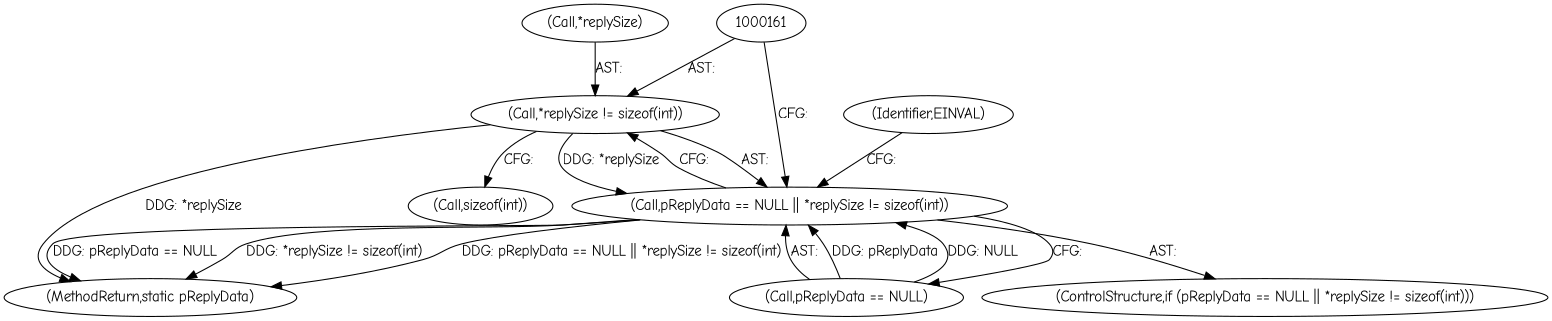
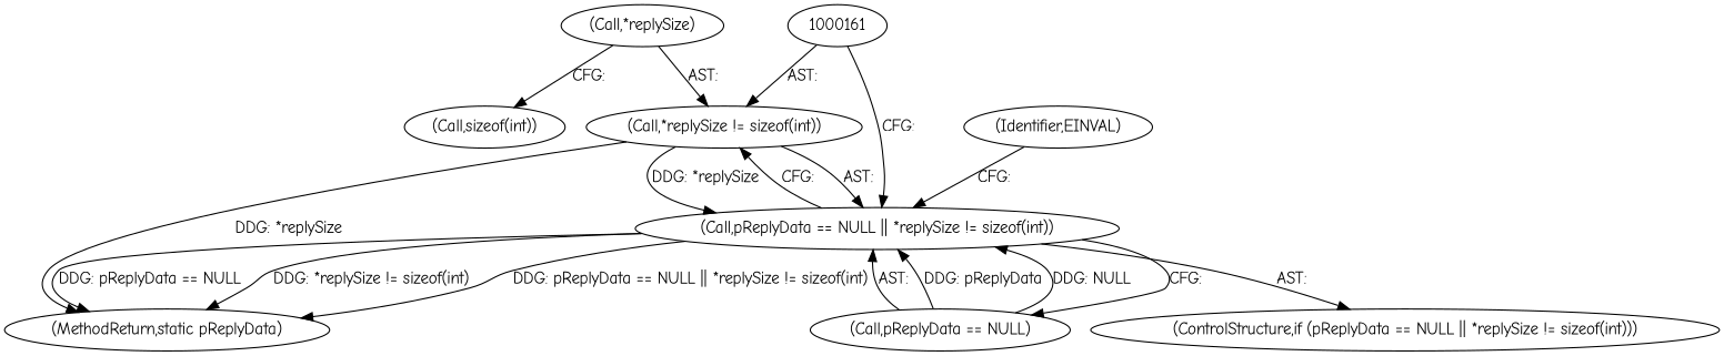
  digraph {
    fontname="Comic Neue"
    node [fontname="Comic Neue"]
    edge [fontname="Comic Neue"]
    n1 [label="(Call,*replySize != sizeof(int))"]
    n2 [label="(Call,pReplyData == NULL || *replySize != sizeof(int))"]
    n3 [label="(MethodReturn,static pReplyData)"]
    n4 [label="(Call,sizeof(int))"]
    n5 [label="(Call,pReplyData == NULL)"]
    n6 [label="(ControlStructure,if (pReplyData == NULL || *replySize != sizeof(int)))"]
    n7 [label="(Call,*replySize)"]
    n8 [label="(Identifier,EINVAL)"]
    1000161
    n1 -> n2 [label="AST: "]
    n1 -> n2 [label="DDG: *replySize"]
    n1 -> n3 [label="DDG: *replySize"]
-   n1 -> n4 [label="CFG: "]
+   n7 -> n4 [label="CFG: "]
    n2 -> n1 [label="CFG: "]
    n2 -> n3 [label="DDG: *replySize != sizeof(int)"]
    n2 -> n3 [label="DDG: pReplyData == NULL || *replySize != sizeof(int)"]
    n2 -> n3 [label="DDG: pReplyData == NULL"]
    n2 -> n5 [label="CFG: "]
    n2 -> n6 [label="AST: "]
    n5 -> n2 [label="AST: "]
    n5 -> n2 [label="DDG: pReplyData"]
    n5 -> n2 [label="DDG: NULL"]
    n7 -> n1 [label="AST: "]
    n8 -> n2 [label="CFG: "]
    1000161 -> n1 [label="AST: "]
    1000161 -> n2 [label="CFG: "]
  }
